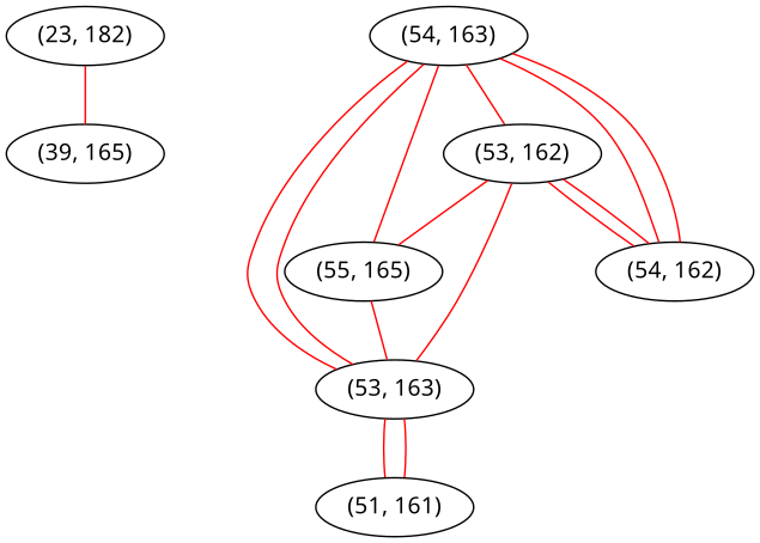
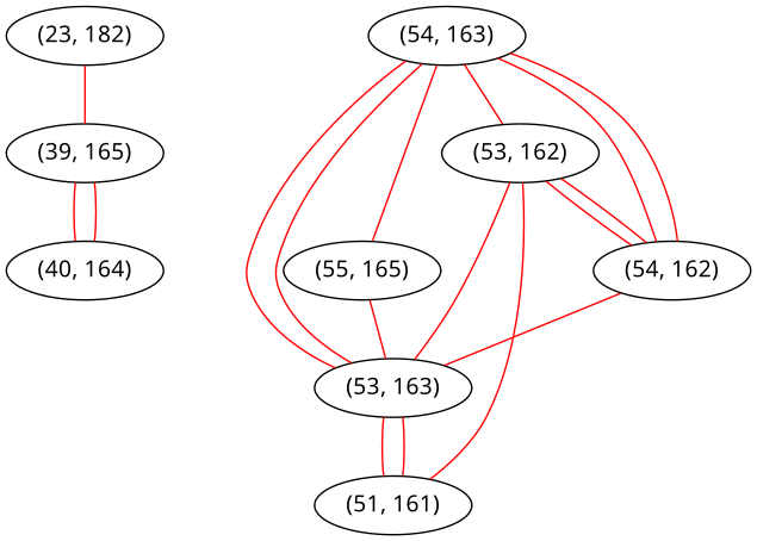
  graph {
    fontname="Noto Sans"
    node [fontname="Noto Sans"]
    edge [color=red fontname="Noto Sans" weight=1]
    n1 [label="(23, 182)"]
    "(39, 165)"
    "(54, 163)"
    "(55, 165)"
    "(53, 162)"
    "(54, 162)"
    "(53, 163)"
    "(51, 161)"
+   "(40, 164)"
    n1 -- "(39, 165)"
+   "(39, 165)" -- "(40, 164)"
+   "(39, 165)" -- "(40, 164)"
    "(54, 163)" -- "(55, 165)"
    "(54, 163)" -- "(53, 162)"
    "(54, 163)" -- "(54, 162)"
    "(54, 163)" -- "(54, 162)"
    "(54, 163)" -- "(53, 163)"
    "(54, 163)" -- "(53, 163)"
    "(55, 165)" -- "(53, 163)"
    "(53, 162)" -- "(54, 162)"
    "(53, 162)" -- "(54, 162)"
    "(53, 162)" -- "(53, 163)"
-   "(53, 162)" -- "(55, 165)"
+   "(53, 162)" -- "(51, 161)"
+   "(54, 162)" -- "(53, 163)"
    "(53, 163)" -- "(51, 161)"
    "(53, 163)" -- "(51, 161)"
  }
